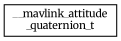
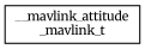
  digraph {
    rankdir=LR
    fontname=Merriweather
-   n1 [color=black fillcolor=white fontname=Merriweather fontsize=10 height=0.2 label="__mavlink_attitude\l_quaternion_t" shape=record style=filled width=0.4]
+   n1 [color=black fillcolor=white fontname=Merriweather fontsize=10 height=0.2 label="__mavlink_attitude\l_mavlink_t" shape=record style=filled width=0.4]
  }
